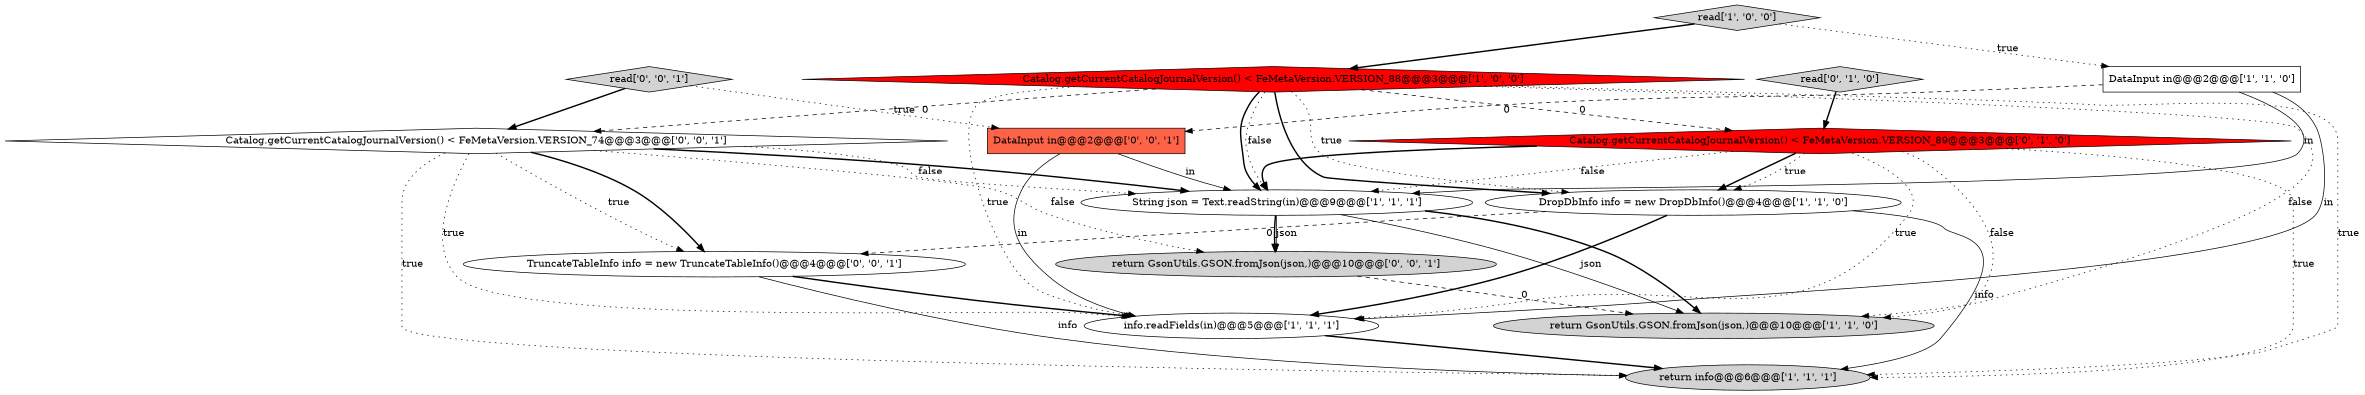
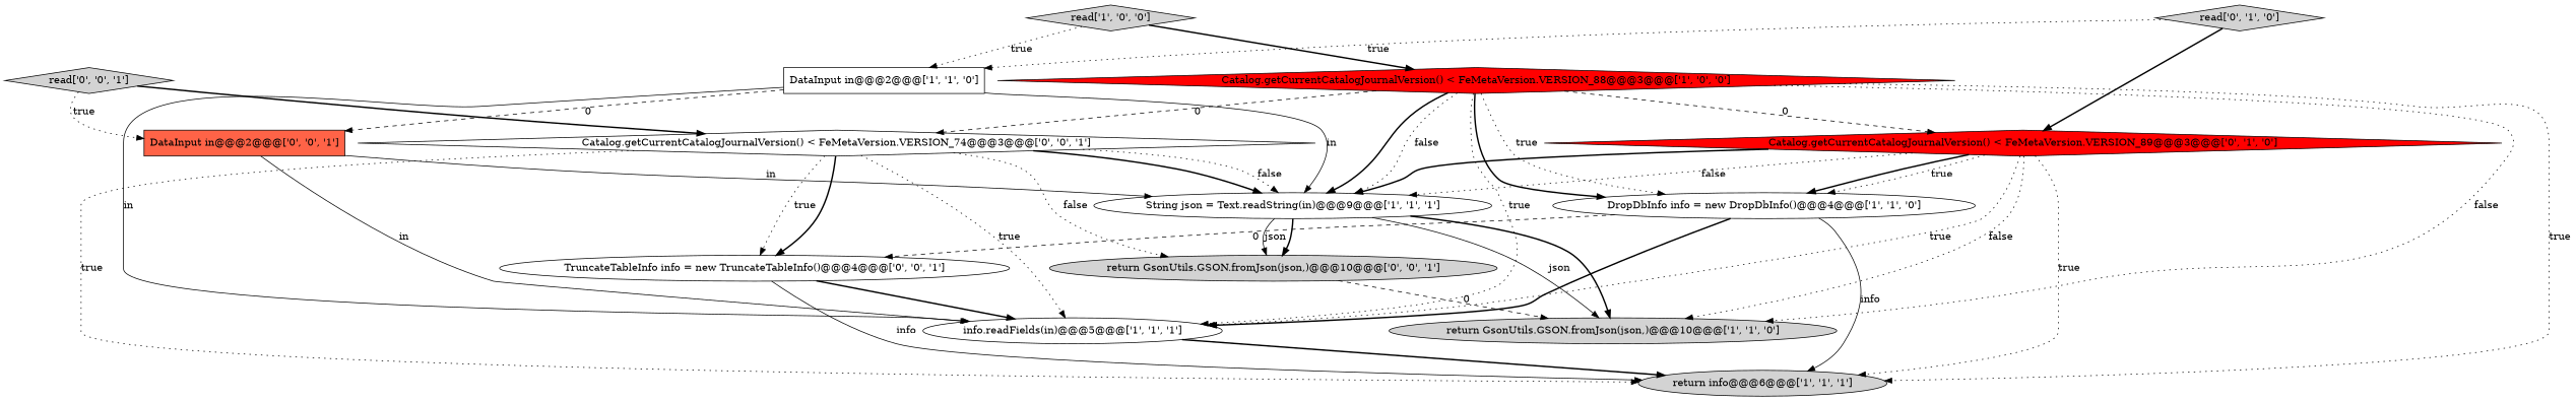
  digraph {
    node [fillcolor=lightgray shape=ellipse style=filled]
    edge [style=dotted]
    n1 [label="return GsonUtils.GSON.fromJson(json,)@@@10@@@['1', '1', '0']"]
    n2 [label="return GsonUtils.GSON.fromJson(json,)@@@10@@@['0', '0', '1']"]
    n3 [fillcolor=white label="info.readFields(in)@@@5@@@['1', '1', '1']"]
    n4 [label="return info@@@6@@@['1', '1', '1']"]
    n5 [fillcolor=red label="Catalog.getCurrentCatalogJournalVersion() < FeMetaVersion.VERSION_88@@@3@@@['1', '0', '0']" shape=diamond]
    n6 [fillcolor=white label="Catalog.getCurrentCatalogJournalVersion() < FeMetaVersion.VERSION_74@@@3@@@['0', '0', '1']" shape=diamond]
    n7 [fillcolor=white label="DropDbInfo info = new DropDbInfo()@@@4@@@['1', '1', '0']"]
    n8 [fillcolor=red label="Catalog.getCurrentCatalogJournalVersion() < FeMetaVersion.VERSION_89@@@3@@@['0', '1', '0']" shape=diamond]
    n9 [fillcolor=white label="String json = Text.readString(in)@@@9@@@['1', '1', '1']"]
    n10 [fillcolor=white label="TruncateTableInfo info = new TruncateTableInfo()@@@4@@@['0', '0', '1']"]
    n11 [fillcolor=white label="DataInput in@@@2@@@['1', '1', '0']" shape=box]
    n12 [fillcolor=tomato label="DataInput in@@@2@@@['0', '0', '1']" shape=box]
    n13 [label="read['0', '0', '1']" shape=diamond]
    n14 [label="read['0', '1', '0']" shape=diamond]
    n15 [label="read['1', '0', '0']" shape=diamond]
    n2 -> n1 [label=0 style=dashed]
    n3 -> n4 [style=bold]
    n5 -> n1 [label=false]
    n5 -> n3 [label=true]
    n5 -> n4 [label=true]
    n5 -> n6 [label=0 style=dashed]
    n5 -> n7 [style=bold]
    n5 -> n7 [label=true]
    n5 -> n8 [label=0 style=dashed]
    n5 -> n9 [label=false]
    n5 -> n9 [style=bold]
    n6 -> n2 [label=false]
    n6 -> n3 [label=true]
    n6 -> n4 [label=true]
    n6 -> n9 [label=false]
    n6 -> n9 [style=bold]
    n6 -> n10 [label=true]
    n6 -> n10 [style=bold]
    n7 -> n3 [style=bold]
    n7 -> n4 [label=info style=solid]
    n7 -> n10 [label=0 style=dashed]
    n8 -> n1 [label=false]
    n8 -> n3 [label=true]
    n8 -> n4 [label=true]
    n8 -> n7 [style=bold]
    n8 -> n7 [label=true]
    n8 -> n9 [style=bold]
    n8 -> n9 [label=false]
    n9 -> n1 [label=json style=solid]
    n9 -> n1 [style=bold]
    n9 -> n2 [style=bold]
    n9 -> n2 [label=json style=solid]
    n10 -> n3 [style=bold]
    n10 -> n4 [label=info style=solid]
    n11 -> n3 [label=in style=solid]
    n11 -> n9 [label=in style=solid]
    n11 -> n12 [label=0 style=dashed]
    n12 -> n3 [label=in style=solid]
    n12 -> n9 [label=in style=solid]
    n13 -> n6 [style=bold]
    n13 -> n12 [label=true]
    n14 -> n8 [style=bold]
+   n14 -> n11 [label=true]
    n15 -> n5 [style=bold]
    n15 -> n11 [label=true]
  }
